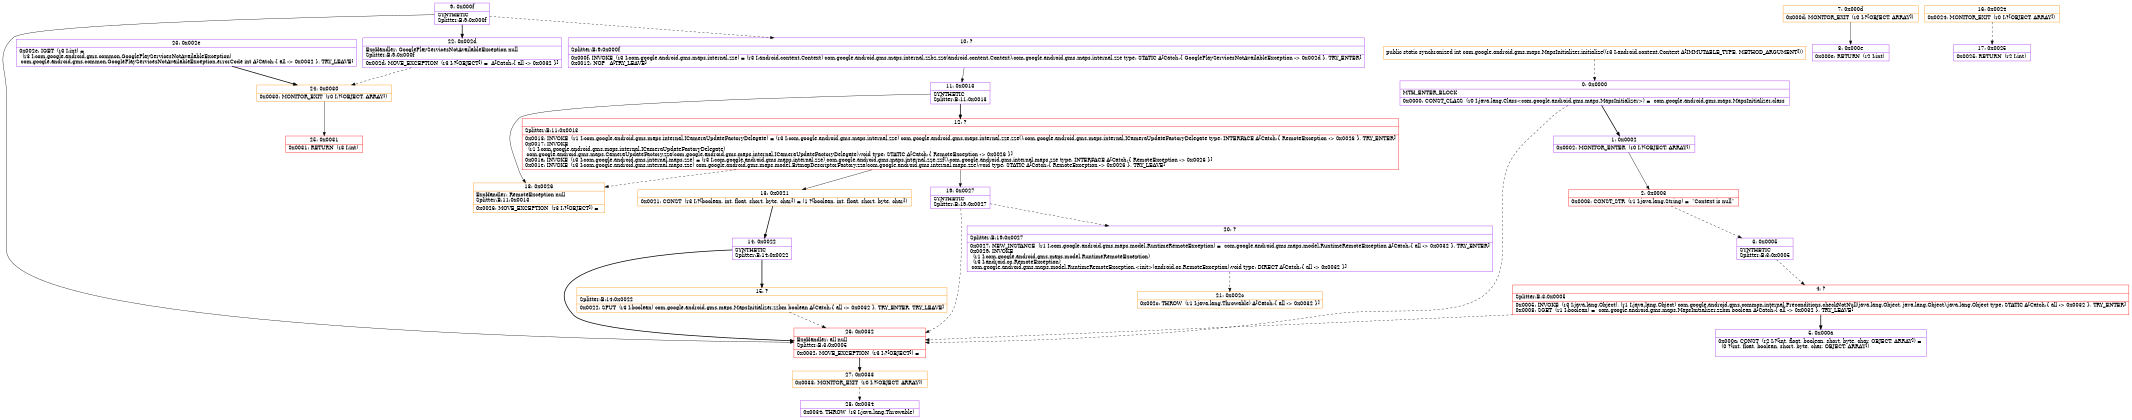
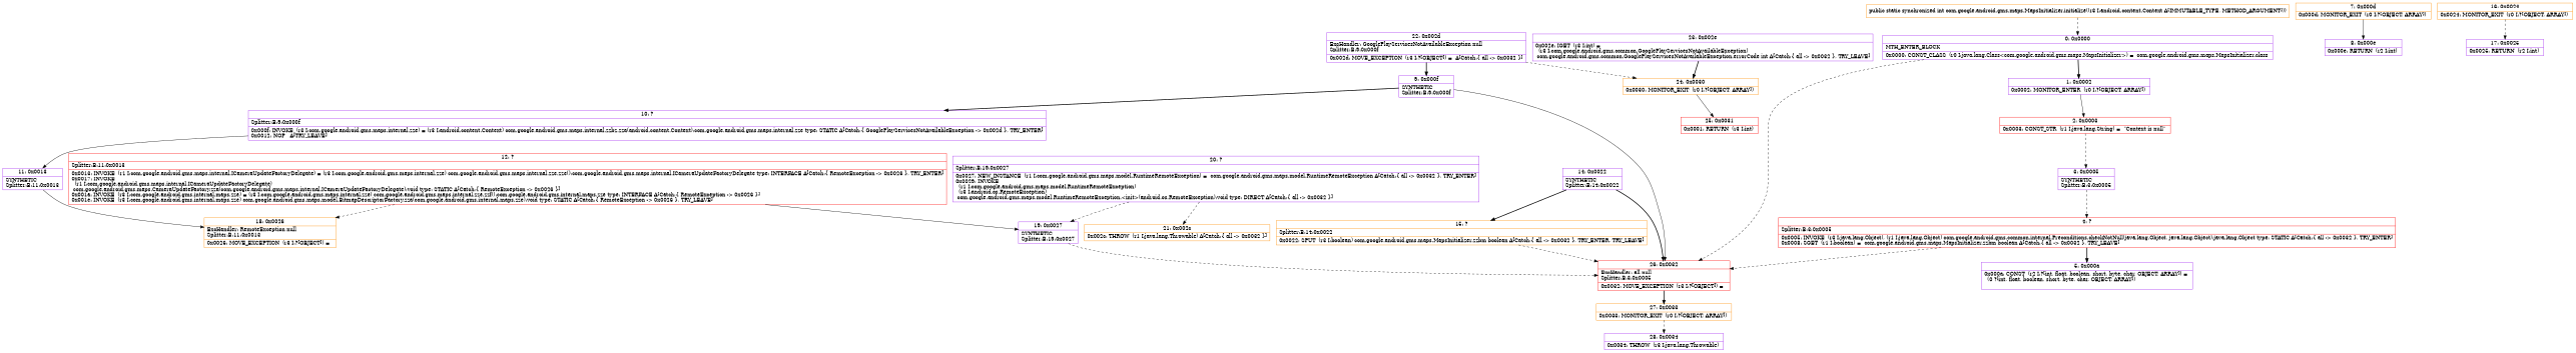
  digraph {
    node [color=purple shape=record]
    edge [style=dashed]
    n1 [label="{0\:\ 0x0000|MTH_ENTER_BLOCK\l|0x0000: CONST_CLASS  (r0 I:java.lang.Class\<com.google.android.gms.maps.MapsInitializer\>) =  com.google.android.gms.maps.MapsInitializer.class \l}"]
    n2 [label="{1\:\ 0x0002|0x0002: MONITOR_ENTER  (r0 I:?[OBJECT, ARRAY]) \l}"]
    n3 [color=red label="{26\:\ 0x0032|ExcHandler: all null\lSplitter:B:3:0x0005\l|0x0032: MOVE_EXCEPTION  (r3 I:?[OBJECT]) =  \l}"]
    n4 [color=red label="{2\:\ 0x0003|0x0003: CONST_STR  (r1 I:java.lang.String) =  \"Context is null\" \l}"]
    n5 [label="{3\:\ 0x0005|SYNTHETIC\lSplitter:B:3:0x0005\l}"]
    n6 [color=red label="{4\:\ ?|Splitter:B:3:0x0005\l|0x0005: INVOKE  (r3 I:java.lang.Object), (r1 I:java.lang.Object) com.google.android.gms.common.internal.Preconditions.checkNotNull(java.lang.Object, java.lang.Object):java.lang.Object type: STATIC A[Catch:\{ all \-\> 0x0032 \}, TRY_ENTER]\l0x0008: SGET  (r1 I:boolean) =  com.google.android.gms.maps.MapsInitializer.zzbm boolean A[Catch:\{ all \-\> 0x0032 \}, TRY_LEAVE]\l}"]
    n7 [label="{5\:\ 0x000a|0x000a: CONST  (r2 I:?[int, float, boolean, short, byte, char, OBJECT, ARRAY]) = \l  (0 ?[int, float, boolean, short, byte, char, OBJECT, ARRAY])\l \l}"]
    n8 [color=darkorange label="{27\:\ 0x0033|0x0033: MONITOR_EXIT  (r0 I:?[OBJECT, ARRAY]) \l}"]
    n9 [color=darkorange label="{7\:\ 0x000d|0x000d: MONITOR_EXIT  (r0 I:?[OBJECT, ARRAY]) \l}"]
    n10 [label="{8\:\ 0x000e|0x000e: RETURN  (r2 I:int) \l}"]
    n11 [label="{9\:\ 0x000f|SYNTHETIC\lSplitter:B:9:0x000f\l}"]
    n12 [label="{10\:\ ?|Splitter:B:9:0x000f\l|0x000f: INVOKE  (r3 I:com.google.android.gms.maps.internal.zze) = (r3 I:android.content.Context) com.google.android.gms.maps.internal.zzbz.zza(android.content.Context):com.google.android.gms.maps.internal.zze type: STATIC A[Catch:\{ GooglePlayServicesNotAvailableException \-\> 0x002d \}, TRY_ENTER]\l0x0012: NOP   A[TRY_LEAVE]\l}"]
    n13 [label="{22\:\ 0x002d|ExcHandler: GooglePlayServicesNotAvailableException null\lSplitter:B:9:0x000f\l|0x002d: MOVE_EXCEPTION  (r3 I:?[OBJECT]) =  A[Catch:\{ all \-\> 0x0032 \}]\l}"]
    n14 [label="{11\:\ 0x0013|SYNTHETIC\lSplitter:B:11:0x0013\l}"]
    n15 [color=darkorange label="{24\:\ 0x0030|0x0030: MONITOR_EXIT  (r0 I:?[OBJECT, ARRAY]) \l}"]
    n16 [color=red label="{12\:\ ?|Splitter:B:11:0x0013\l|0x0013: INVOKE  (r1 I:com.google.android.gms.maps.internal.ICameraUpdateFactoryDelegate) = (r3 I:com.google.android.gms.maps.internal.zze) com.google.android.gms.maps.internal.zze.zze():com.google.android.gms.maps.internal.ICameraUpdateFactoryDelegate type: INTERFACE A[Catch:\{ RemoteException \-\> 0x0026 \}, TRY_ENTER]\l0x0017: INVOKE  \l  (r1 I:com.google.android.gms.maps.internal.ICameraUpdateFactoryDelegate)\l com.google.android.gms.maps.CameraUpdateFactory.zza(com.google.android.gms.maps.internal.ICameraUpdateFactoryDelegate):void type: STATIC A[Catch:\{ RemoteException \-\> 0x0026 \}]\l0x001a: INVOKE  (r3 I:com.google.android.gms.internal.maps.zze) = (r3 I:com.google.android.gms.maps.internal.zze) com.google.android.gms.maps.internal.zze.zzf():com.google.android.gms.internal.maps.zze type: INTERFACE A[Catch:\{ RemoteException \-\> 0x0026 \}]\l0x001e: INVOKE  (r3 I:com.google.android.gms.internal.maps.zze) com.google.android.gms.maps.model.BitmapDescriptorFactory.zza(com.google.android.gms.internal.maps.zze):void type: STATIC A[Catch:\{ RemoteException \-\> 0x0026 \}, TRY_LEAVE]\l}"]
    n17 [color=darkorange label="{18\:\ 0x0026|ExcHandler: RemoteException null\lSplitter:B:11:0x0013\l|0x0026: MOVE_EXCEPTION  (r3 I:?[OBJECT]) =  \l}"]
-   n18 [color=darkorange label="{13\:\ 0x0021|0x0021: CONST  (r3 I:?[boolean, int, float, short, byte, char]) = (1 ?[boolean, int, float, short, byte, char]) \l}"]
    n19 [label="{19\:\ 0x0027|SYNTHETIC\lSplitter:B:19:0x0027\l}"]
    n20 [label="{14\:\ 0x0022|SYNTHETIC\lSplitter:B:14:0x0022\l}"]
    n21 [color=darkorange label="{15\:\ ?|Splitter:B:14:0x0022\l|0x0022: SPUT  (r3 I:boolean) com.google.android.gms.maps.MapsInitializer.zzbm boolean A[Catch:\{ all \-\> 0x0032 \}, TRY_ENTER, TRY_LEAVE]\l}"]
    n22 [color=darkorange label="{16\:\ 0x0024|0x0024: MONITOR_EXIT  (r0 I:?[OBJECT, ARRAY]) \l}"]
    n23 [label="{17\:\ 0x0025|0x0025: RETURN  (r2 I:int) \l}"]
    n24 [label="{20\:\ ?|Splitter:B:19:0x0027\l|0x0027: NEW_INSTANCE  (r1 I:com.google.android.gms.maps.model.RuntimeRemoteException) =  com.google.android.gms.maps.model.RuntimeRemoteException A[Catch:\{ all \-\> 0x0032 \}, TRY_ENTER]\l0x0029: INVOKE  \l  (r1 I:com.google.android.gms.maps.model.RuntimeRemoteException)\l  (r3 I:android.os.RemoteException)\l com.google.android.gms.maps.model.RuntimeRemoteException.\<init\>(android.os.RemoteException):void type: DIRECT A[Catch:\{ all \-\> 0x0032 \}]\l}"]
    n25 [color=darkorange label="{21\:\ 0x002c|0x002c: THROW  (r1 I:java.lang.Throwable) A[Catch:\{ all \-\> 0x0032 \}]\l}"]
    n26 [label="{23\:\ 0x002e|0x002e: IGET  (r3 I:int) = \l  (r3 I:com.google.android.gms.common.GooglePlayServicesNotAvailableException)\l com.google.android.gms.common.GooglePlayServicesNotAvailableException.errorCode int A[Catch:\{ all \-\> 0x0032 \}, TRY_LEAVE]\l}"]
-   n27 [color=red label="{25\:\ 0x0031|0x0031: RETURN  (r3 I:int) \l}"]
+   n27 [color=red label="{25\:\ 0x0031|0x0001: RETURN  (r3 I:int) \l}"]
    n28 [label="{28\:\ 0x0034|0x0034: THROW  (r3 I:java.lang.Throwable) \l}"]
    n29 [color=darkorange label="{public static synchronized int com.google.android.gms.maps.MapsInitializer.initialize((r3 I:android.content.Context A[IMMUTABLE_TYPE, METHOD_ARGUMENT])) }"]
    n1 -> n2 [style=bold]
    n1 -> n3
    n2 -> n4 [style=solid]
    n3 -> n8 [style=bold]
    n4 -> n5
    n5 -> n6
    n6 -> n3
    n6 -> n7 [style=bold]
    n8 -> n28
    n9 -> n10 [style=solid]
    n11 -> n3 [style=solid]
-   n11 -> n12
-   n11 -> n13 [style=bold]
+   n11 -> n12 [style=bold]
+   n13 -> n11 [style=bold]
    n12 -> n14 [style=solid]
    n13 -> n15
-   n14 -> n16 [style=bold]
    n14 -> n17 [style=solid]
    n15 -> n27 [style=solid]
    n16 -> n17
-   n16 -> n18 [style=solid]
    n16 -> n19 [style=solid]
-   n18 -> n20 [style=bold]
    n19 -> n3
-   n19 -> n24
+   n24 -> n19
    n20 -> n3 [style=bold]
    n20 -> n21 [style=bold]
    n21 -> n3
    n22 -> n23
    n24 -> n25
    n26 -> n15 [style=bold]
    n29 -> n1
  }
